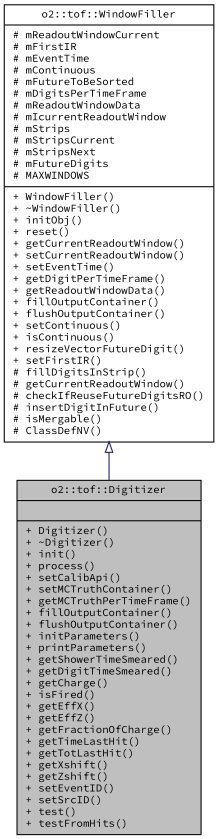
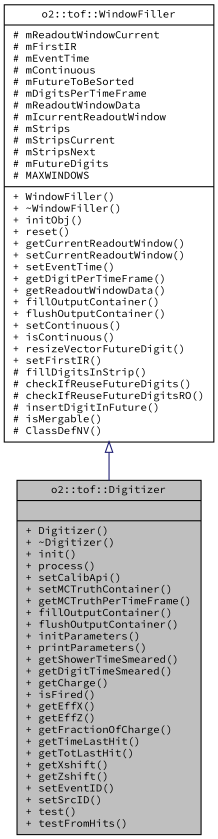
  digraph {
    fontname="Source Code Pro"
    node [color=black fontname="Source Code Pro" fontsize=10 shape=record]
    n1 [fillcolor=grey75 fontcolor=black height=0.2 label="{o2::tof::Digitizer\n||+ Digitizer()\l+ ~Digitizer()\l+ init()\l+ process()\l+ setCalibApi()\l+ setMCTruthContainer()\l+ getMCTruthPerTimeFrame()\l+ fillOutputContainer()\l+ flushOutputContainer()\l+ initParameters()\l+ printParameters()\l+ getShowerTimeSmeared()\l+ getDigitTimeSmeared()\l+ getCharge()\l+ isFired()\l+ getEffX()\l+ getEffZ()\l+ getFractionOfCharge()\l+ getTimeLastHit()\l+ getTotLastHit()\l+ getXshift()\l+ getZshift()\l+ setEventID()\l+ setSrcID()\l+ test()\l+ testFromHits()\l}" style=filled width=0.4]
-   n2 [height=0.2 label="{o2::tof::WindowFiller\n|# mReadoutWindowCurrent\l# mFirstIR\l# mEventTime\l# mContinuous\l# mFutureToBeSorted\l# mDigitsPerTimeFrame\l# mReadoutWindowData\l# mIcurrentReadoutWindow\l# mStrips\l# mStripsCurrent\l# mStripsNext\l# mFutureDigits\l# MAXWINDOWS\l|+ WindowFiller()\l+ ~WindowFiller()\l+ initObj()\l+ reset()\l+ getCurrentReadoutWindow()\l+ setCurrentReadoutWindow()\l+ setEventTime()\l+ getDigitPerTimeFrame()\l+ getReadoutWindowData()\l+ fillOutputContainer()\l+ flushOutputContainer()\l+ setContinuous()\l+ isContinuous()\l+ resizeVectorFutureDigit()\l+ setFirstIR()\l# fillDigitsInStrip()\l# getCurrentReadoutWindow()\l# checkIfReuseFutureDigitsRO()\l# insertDigitInFuture()\l# isMergable()\l# ClassDefNV()\l}" width=0.4]
+   n2 [height=0.2 label="{o2::tof::WindowFiller\n|# mReadoutWindowCurrent\l# mFirstIR\l# mEventTime\l# mContinuous\l# mFutureToBeSorted\l# mDigitsPerTimeFrame\l# mReadoutWindowData\l# mIcurrentReadoutWindow\l# mStrips\l# mStripsCurrent\l# mStripsNext\l# mFutureDigits\l# MAXWINDOWS\l|+ WindowFiller()\l+ ~WindowFiller()\l+ initObj()\l+ reset()\l+ getCurrentReadoutWindow()\l+ setCurrentReadoutWindow()\l+ setEventTime()\l+ getDigitPerTimeFrame()\l+ getReadoutWindowData()\l+ fillOutputContainer()\l+ flushOutputContainer()\l+ setContinuous()\l+ isContinuous()\l+ resizeVectorFutureDigit()\l+ setFirstIR()\l# fillDigitsInStrip()\l# checkIfReuseFutureDigits()\l# checkIfReuseFutureDigitsRO()\l# insertDigitInFuture()\l# isMergable()\l# ClassDefNV()\l}" width=0.4]
    n2 -> n1 [arrowtail=onormal color=midnightblue dir=back fontname="Source Code Pro" fontsize=10 labelfontname=Helvetica labelfontsize=10 style=solid]
  }
